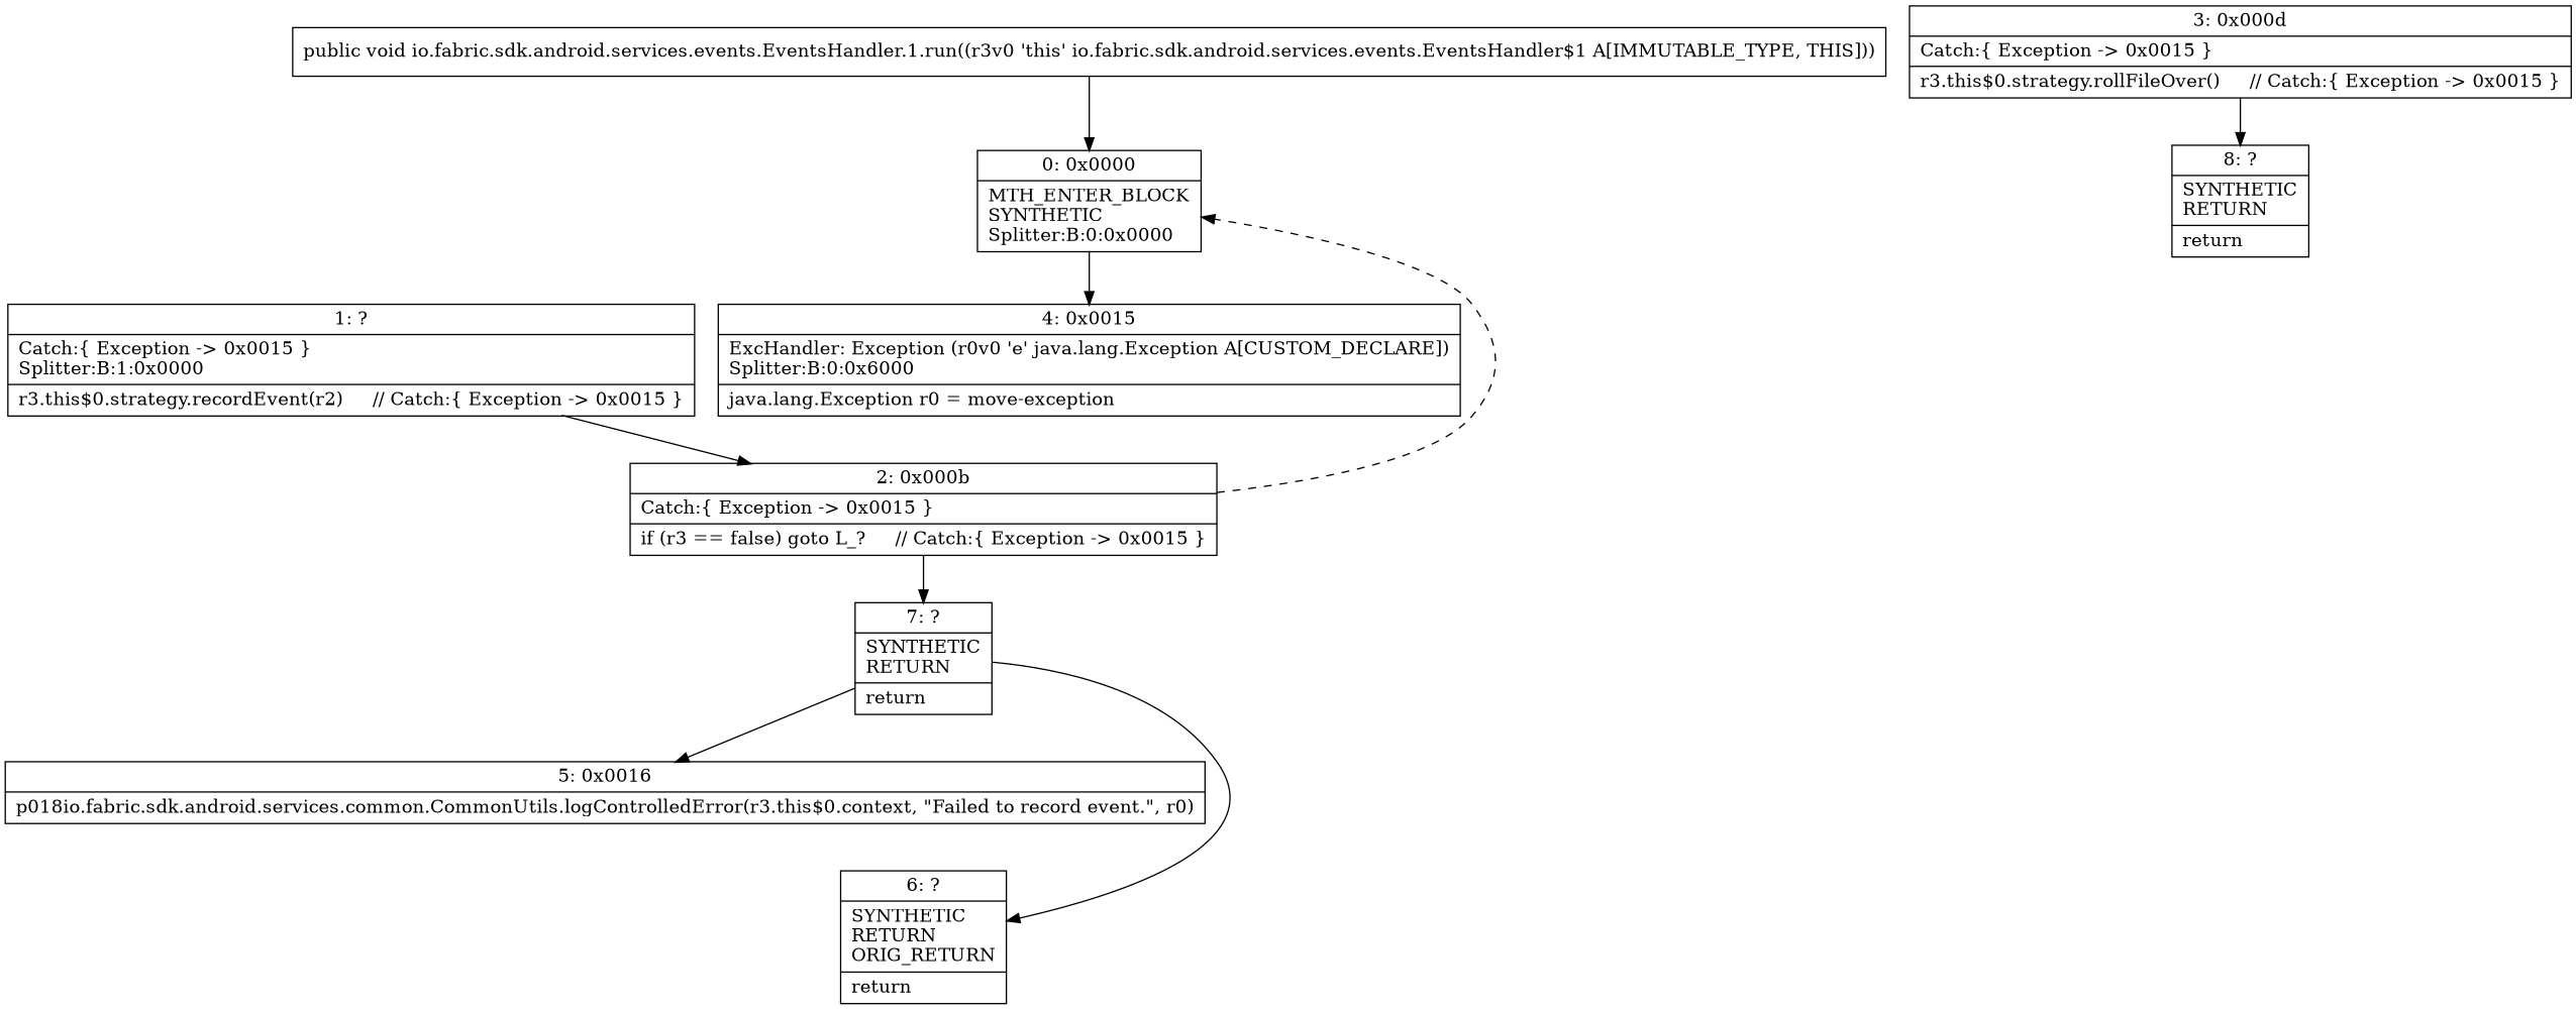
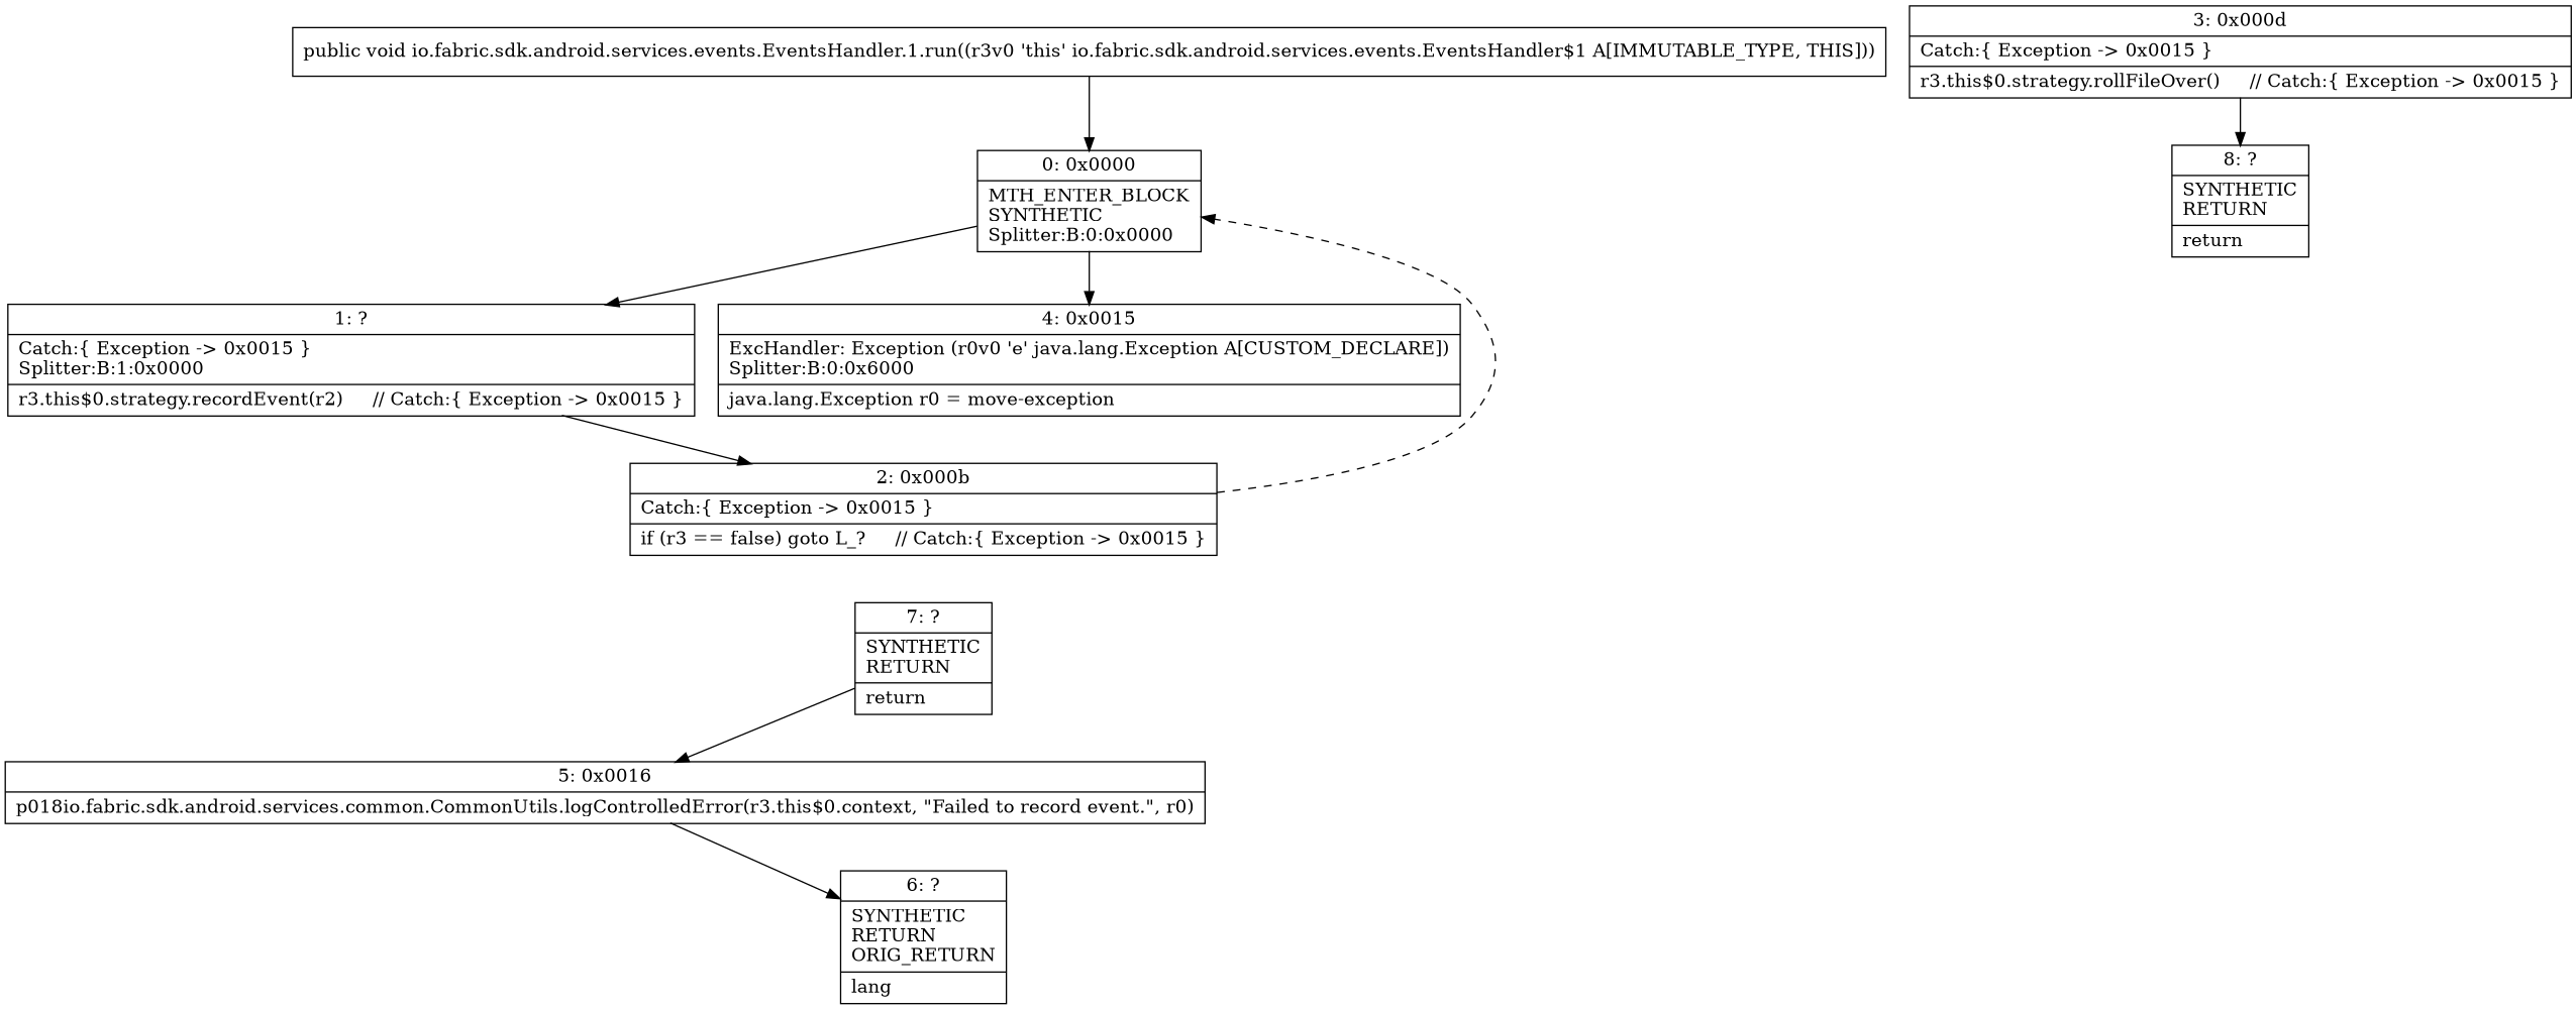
  digraph {
    node [shape=record]
    n1 [label="{0\:\ 0x0000|MTH_ENTER_BLOCK\lSYNTHETIC\lSplitter:B:0:0x0000\l}"]
    n2 [label="{1\:\ ?|Catch:\{ Exception \-\> 0x0015 \}\lSplitter:B:1:0x0000\l|r3.this$0.strategy.recordEvent(r2)     \/\/ Catch:\{ Exception \-\> 0x0015 \}\l}"]
    n3 [label="{4\:\ 0x0015|ExcHandler: Exception (r0v0 'e' java.lang.Exception A[CUSTOM_DECLARE])\lSplitter:B:0:0x6000\l|java.lang.Exception r0 = move\-exception\l}"]
    n4 [label="{2\:\ 0x000b|Catch:\{ Exception \-\> 0x0015 \}\l|if (r3 == false) goto L_?     \/\/ Catch:\{ Exception \-\> 0x0015 \}\l}"]
    n5 [label="{7\:\ ?|SYNTHETIC\lRETURN\l|return\l}"]
    n6 [label="{3\:\ 0x000d|Catch:\{ Exception \-\> 0x0015 \}\l|r3.this$0.strategy.rollFileOver()     \/\/ Catch:\{ Exception \-\> 0x0015 \}\l}"]
    n7 [label="{8\:\ ?|SYNTHETIC\lRETURN\l|return\l}"]
    n8 [label="{5\:\ 0x0016|p018io.fabric.sdk.android.services.common.CommonUtils.logControlledError(r3.this$0.context, \"Failed to record event.\", r0)\l}"]
-   n9 [label="{6\:\ ?|SYNTHETIC\lRETURN\lORIG_RETURN\l|return\l}"]
+   n9 [label="{6\:\ ?|SYNTHETIC\lRETURN\lORIG_RETURN\l|lang\l}"]
    n10 [label="{public void io.fabric.sdk.android.services.events.EventsHandler.1.run((r3v0 'this' io.fabric.sdk.android.services.events.EventsHandler$1 A[IMMUTABLE_TYPE, THIS])) }"]
+   n1 -> n2
    n1 -> n3
    n2 -> n4
    n4 -> n1 [style=dashed]
-   n4 -> n5
    n5 -> n8
    n6 -> n7
-   n5 -> n9
+   n8 -> n9
    n10 -> n1
  }
